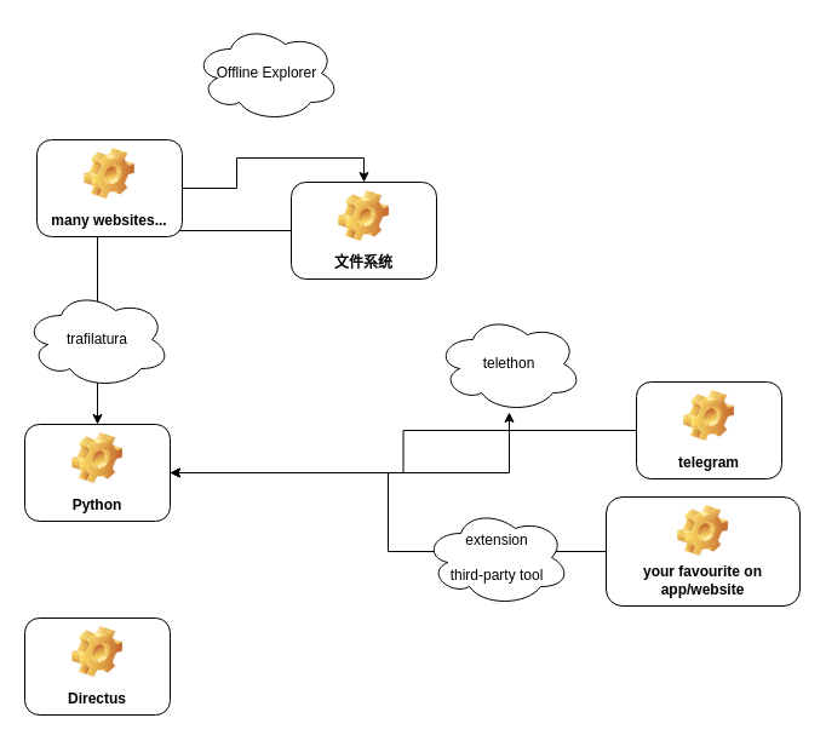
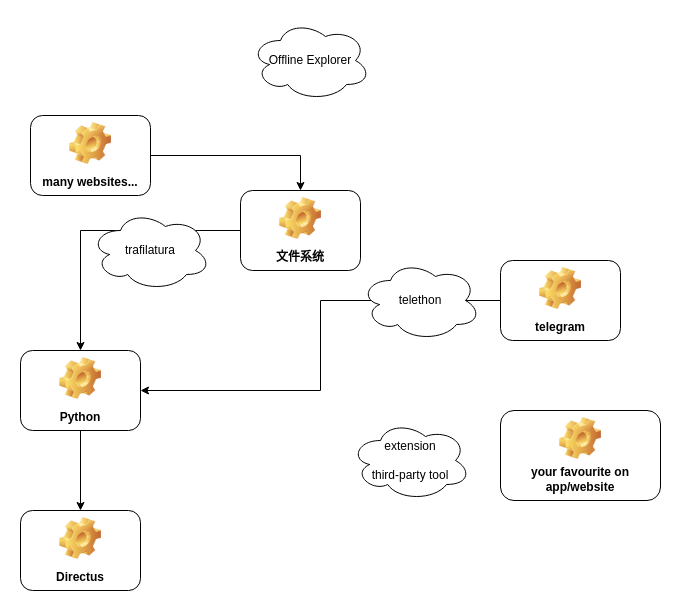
  <mxCell id="0" />
  <mxCell id="1" parent="0" />
  <mxCell id="2" style="edgeStyle=orthogonalEdgeStyle;rounded=0;orthogonalLoop=1;jettySize=auto;html=1;entryX=0.5;entryY=0;entryDx=0;entryDy=0;exitX=1;exitY=0.5;exitDx=0;exitDy=0;" edge="1" parent="1" source="15" target="4"><mxGeometry relative="1" as="geometry"><mxPoint x="140" y="60" as="sourcePoint" /></mxGeometry></mxCell>
  <mxCell id="3" style="edgeStyle=orthogonalEdgeStyle;rounded=0;orthogonalLoop=1;jettySize=auto;html=1;" edge="1" parent="1" source="4" target="6"><mxGeometry relative="1" as="geometry" /></mxCell>
- <mxCell id="4" value="文件系统" style="label;whiteSpace=wrap;html=1;align=center;verticalAlign=bottom;spacingLeft=0;spacingBottom=4;imageAlign=center;imageVerticalAlign=top;image=img/clipart/Gear_128x128.png" vertex="1" parent="1"><mxGeometry x="240" y="150" width="120" height="80" as="geometry" /></mxCell>
- <mxCell id="5" value="" style="edgeStyle=orthogonalEdgeStyle;rounded=0;orthogonalLoop=1;jettySize=auto;html=1;" edge="1" parent="1" source="6" target="14"><mxGeometry relative="1" as="geometry" /></mxCell>
+ <mxCell id="4" value="文件系统" style="label;whiteSpace=wrap;html=1;align=center;verticalAlign=bottom;spacingLeft=0;spacingBottom=4;imageAlign=center;imageVerticalAlign=top;image=img/clipart/Gear_128x128.png" vertex="1" parent="1"><mxGeometry x="240" y="190" width="120" height="80" as="geometry" /></mxCell>
+ <mxCell id="5" value="" style="edgeStyle=orthogonalEdgeStyle;rounded=0;orthogonalLoop=1;jettySize=auto;html=1;" edge="1" parent="1" source="6" target="7"><mxGeometry relative="1" as="geometry" /></mxCell>
  <mxCell id="6" value="Python" style="label;whiteSpace=wrap;html=1;align=center;verticalAlign=bottom;spacingLeft=0;spacingBottom=4;imageAlign=center;imageVerticalAlign=top;image=img/clipart/Gear_128x128.png" vertex="1" parent="1"><mxGeometry x="20" y="350" width="120" height="80" as="geometry" /></mxCell>
  <mxCell id="7" value="Directus" style="label;whiteSpace=wrap;html=1;align=center;verticalAlign=bottom;spacingLeft=0;spacingBottom=4;imageAlign=center;imageVerticalAlign=top;image=img/clipart/Gear_128x128.png" vertex="1" parent="1"><mxGeometry x="20" y="510" width="120" height="80" as="geometry" /></mxCell>
  <mxCell id="8" style="edgeStyle=orthogonalEdgeStyle;rounded=0;orthogonalLoop=1;jettySize=auto;html=1;entryX=1;entryY=0.5;entryDx=0;entryDy=0;" edge="1" parent="1" source="9" target="6"><mxGeometry relative="1" as="geometry" /></mxCell>
- <mxCell id="9" value="telegram" style="label;whiteSpace=wrap;html=1;align=center;verticalAlign=bottom;spacingLeft=0;spacingBottom=4;imageAlign=center;imageVerticalAlign=top;image=img/clipart/Gear_128x128.png" vertex="1" parent="1"><mxGeometry x="525" y="315" width="120" height="80" as="geometry" /></mxCell>
- <mxCell id="10" style="edgeStyle=orthogonalEdgeStyle;rounded=0;orthogonalLoop=1;jettySize=auto;html=1;entryX=1;entryY=0.5;entryDx=0;entryDy=0;" edge="1" parent="1" source="11" target="6"><mxGeometry relative="1" as="geometry" /></mxCell>
+ <mxCell id="9" value="telegram" style="label;whiteSpace=wrap;html=1;align=center;verticalAlign=bottom;spacingLeft=0;spacingBottom=4;imageAlign=center;imageVerticalAlign=top;image=img/clipart/Gear_128x128.png" vertex="1" parent="1"><mxGeometry x="500" y="260" width="120" height="80" as="geometry" /></mxCell>
  <mxCell id="11" value="your favourite on app/website" style="label;whiteSpace=wrap;html=1;align=center;verticalAlign=bottom;spacingLeft=0;spacingBottom=4;imageAlign=center;imageVerticalAlign=top;image=img/clipart/Gear_128x128.png" vertex="1" parent="1"><mxGeometry x="500" y="410" width="160" height="90" as="geometry" /></mxCell>
- <mxCell id="12" value="trafilatura" style="ellipse;shape=cloud;whiteSpace=wrap;html=1;" vertex="1" parent="1"><mxGeometry x="20" y="240" width="120" height="80" as="geometry" /></mxCell>
+ <mxCell id="12" value="trafilatura" style="ellipse;shape=cloud;whiteSpace=wrap;html=1;" vertex="1" parent="1"><mxGeometry x="90" y="210" width="120" height="80" as="geometry" /></mxCell>
  <mxCell id="13" value="extension&lt;br&gt;&lt;br&gt;third-party tool" style="ellipse;shape=cloud;whiteSpace=wrap;html=1;" vertex="1" parent="1"><mxGeometry x="350" y="420" width="120" height="80" as="geometry" /></mxCell>
  <mxCell id="14" value="telethon" style="ellipse;shape=cloud;whiteSpace=wrap;html=1;" vertex="1" parent="1"><mxGeometry x="360" y="260" width="120" height="80" as="geometry" /></mxCell>
  <mxCell id="15" value="many websites..." style="label;whiteSpace=wrap;html=1;align=center;verticalAlign=bottom;spacingLeft=0;spacingBottom=4;imageAlign=center;imageVerticalAlign=top;image=img/clipart/Gear_128x128.png" vertex="1" parent="1"><mxGeometry x="30" y="115" width="120" height="80" as="geometry" /></mxCell>
- <mxCell id="16" value="Offline Explorer" style="ellipse;shape=cloud;whiteSpace=wrap;html=1;" vertex="1" parent="1"><mxGeometry x="160" y="20" width="120" height="80" as="geometry" /></mxCell>
+ <mxCell id="16" value="Offline Explorer" style="ellipse;shape=cloud;whiteSpace=wrap;html=1;" vertex="1" parent="1"><mxGeometry x="250" y="20" width="120" height="80" as="geometry" /></mxCell>
